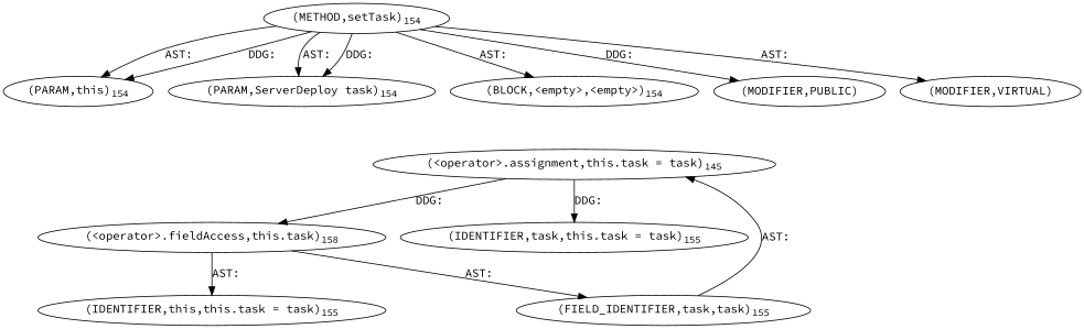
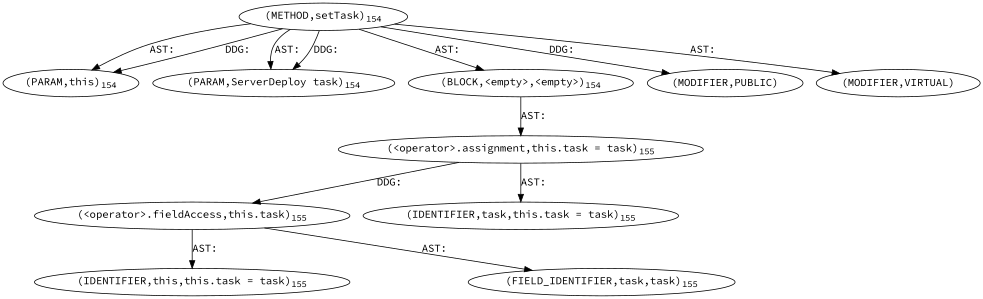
  digraph {
    fontname="Source Code Pro"
    node [fontname="Source Code Pro"]
    edge [fontname="Source Code Pro"]
    n1 [label=<(METHOD,setTask)<SUB>154</SUB>>]
    n2 [label=<(PARAM,this)<SUB>154</SUB>>]
    n3 [label=<(PARAM,ServerDeploy task)<SUB>154</SUB>>]
    n4 [label=<(BLOCK,&lt;empty&gt;,&lt;empty&gt;)<SUB>154</SUB>>]
    n5 [label=<(MODIFIER,PUBLIC)>]
    n6 [label=<(MODIFIER,VIRTUAL)>]
-   n7 [label=<(&lt;operator&gt;.assignment,this.task = task)<SUB>145</SUB>>]
-   n8 [label=<(&lt;operator&gt;.fieldAccess,this.task)<SUB>158</SUB>>]
+   n7 [label=<(&lt;operator&gt;.assignment,this.task = task)<SUB>155</SUB>>]
+   n8 [label=<(&lt;operator&gt;.fieldAccess,this.task)<SUB>155</SUB>>]
    n9 [label=<(IDENTIFIER,task,this.task = task)<SUB>155</SUB>>]
    n10 [label=<(IDENTIFIER,this,this.task = task)<SUB>155</SUB>>]
    n11 [label=<(FIELD_IDENTIFIER,task,task)<SUB>155</SUB>>]
    n1 -> n2 [label="AST: "]
    n1 -> n2 [label="DDG: "]
    n1 -> n3 [label="AST: "]
    n1 -> n3 [label="DDG: "]
    n1 -> n4 [label="AST: "]
    n1 -> n5 [label="DDG: "]
    n1 -> n6 [label="AST: "]
-   n11 -> n7 [label="AST: "]
+   n4 -> n7 [label="AST: "]
    n7 -> n8 [label="DDG: "]
-   n7 -> n9 [label="DDG: "]
+   n7 -> n9 [label="AST: "]
    n8 -> n10 [label="AST: "]
    n8 -> n11 [label="AST: "]
  }
